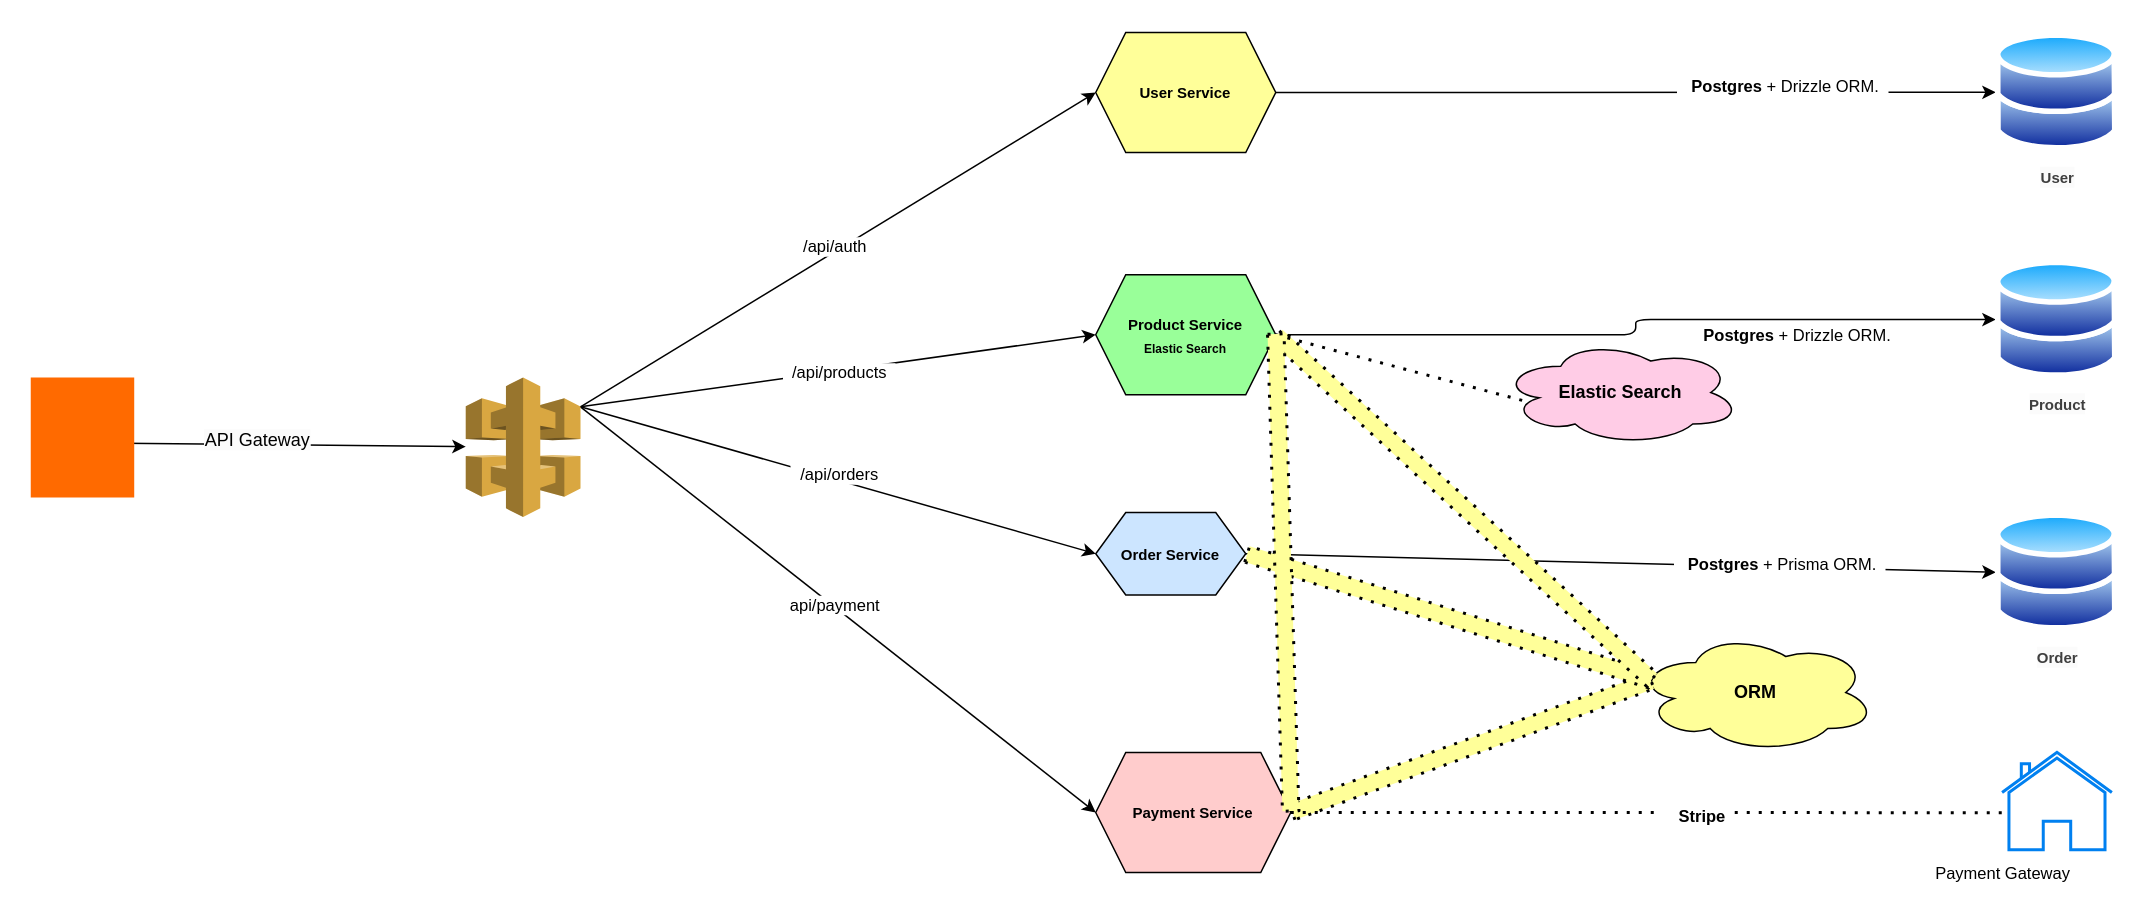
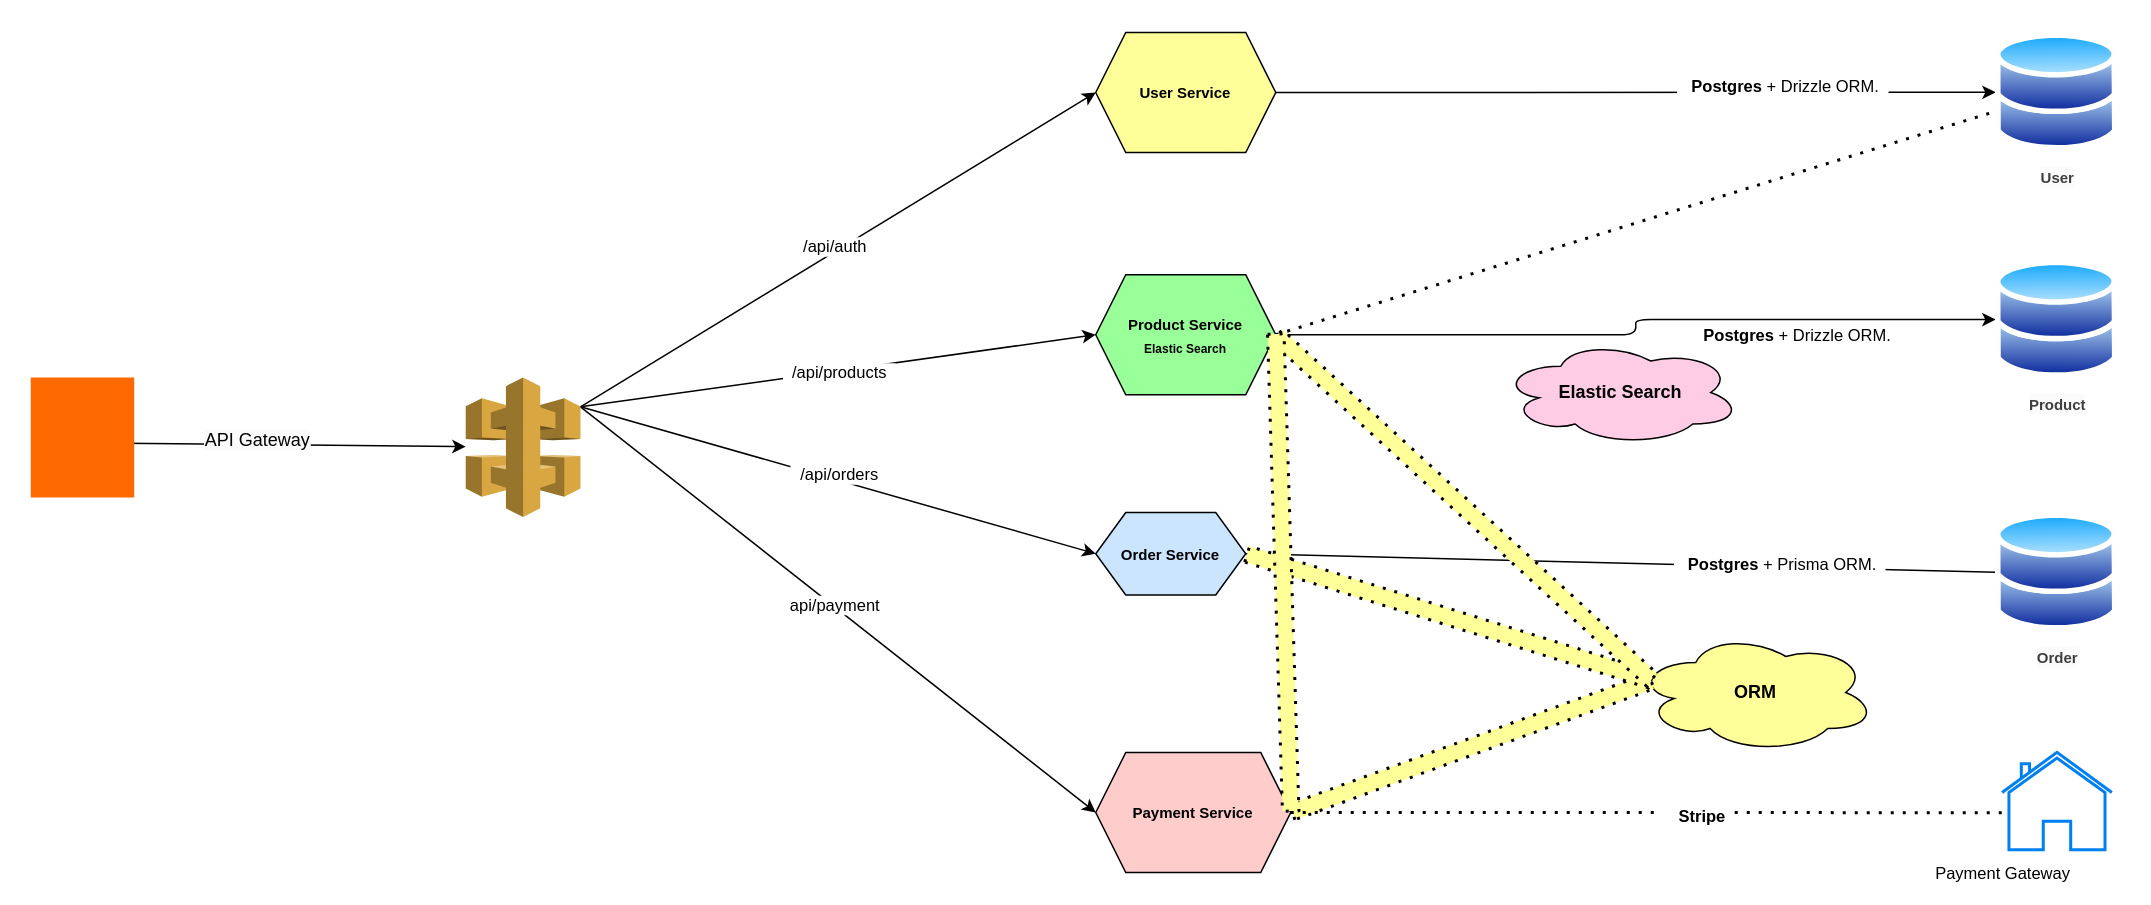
  <mxCell id="0" />
  <mxCell id="1" parent="0" />
  <mxCell id="2" value="" style="edgeStyle=none;html=1;" parent="1" source="36" edge="1"><mxGeometry relative="1" as="geometry"><mxPoint x="1393.23" y="75.37" as="targetPoint" /></mxGeometry></mxCell>
  <mxCell id="3" value="&lt;b&gt;&lt;font style=&quot;font-size: 10px;&quot;&gt;User Service&lt;/font&gt;&lt;/b&gt;" style="shape=hexagon;perimeter=hexagonPerimeter2;whiteSpace=wrap;html=1;fixedSize=1;fillColor=#FFFF99;" parent="1" vertex="1"><mxGeometry x="730" y="21" width="120" height="80" as="geometry" /></mxCell>
  <mxCell id="4" style="edgeStyle=elbowEdgeStyle;html=1;entryX=0;entryY=0.5;entryDx=0;entryDy=0;" parent="1" source="6" target="31" edge="1"><mxGeometry relative="1" as="geometry"><mxPoint x="1310" y="231" as="targetPoint" /></mxGeometry></mxCell>
  <mxCell id="5" value="&lt;span style=&quot;color: rgb(0, 0, 0);&quot;&gt;&amp;nbsp; &amp;nbsp;&lt;b&gt;Postgres&lt;/b&gt; +&amp;nbsp;&lt;/span&gt;&lt;span style=&quot;scrollbar-color: rgb(226, 226, 226) rgb(251, 251, 251); color: rgb(0, 0, 0);&quot;&gt;Drizzle ORM.&amp;nbsp;&amp;nbsp;&lt;/span&gt;" style="edgeLabel;html=1;align=center;verticalAlign=middle;resizable=0;points=[];" vertex="1" connectable="0" parent="4"><mxGeometry x="-0.059" y="1" relative="1" as="geometry"><mxPoint x="114" y="1" as="offset" /></mxGeometry></mxCell>
  <mxCell id="6" value="&lt;b&gt;&lt;font style=&quot;font-size: 10px;&quot;&gt;Product Service&lt;/font&gt;&lt;/b&gt;&lt;div&gt;&lt;font style=&quot;font-size: 8px;&quot;&gt;&lt;b&gt;Elastic Search&lt;/b&gt;&lt;/font&gt;&lt;/div&gt;" style="shape=hexagon;perimeter=hexagonPerimeter2;whiteSpace=wrap;html=1;fixedSize=1;fillColor=#99FF99;" parent="1" vertex="1"><mxGeometry x="730" y="182.5" width="120" height="80" as="geometry" /></mxCell>
  <mxCell id="7" value="&lt;b&gt;&lt;font style=&quot;font-size: 10px;&quot;&gt;Order Service&lt;/font&gt;&lt;/b&gt;" style="shape=hexagon;perimeter=hexagonPerimeter2;whiteSpace=wrap;html=1;fixedSize=1;fillColor=#CCE5FF;" parent="1" vertex="1"><mxGeometry x="730" y="341" width="100" height="55" as="geometry" /></mxCell>
  <mxCell id="8" value="&lt;b&gt;&lt;font style=&quot;font-size: 10px;&quot;&gt;Payment Service&lt;/font&gt;&lt;/b&gt;" style="shape=hexagon;perimeter=hexagonPerimeter2;whiteSpace=wrap;html=1;fixedSize=1;fillColor=#FFCCCC;" parent="1" vertex="1"><mxGeometry x="730" y="501" width="130" height="80" as="geometry" /></mxCell>
  <mxCell id="9" style="edgeStyle=none;html=1;entryX=0;entryY=0.5;entryDx=0;entryDy=0;exitX=1;exitY=0.21;exitDx=0;exitDy=0;exitPerimeter=0;" parent="1" source="33" target="3" edge="1"><mxGeometry relative="1" as="geometry"><mxPoint x="270" y="301" as="sourcePoint" /></mxGeometry></mxCell>
  <mxCell id="10" value="&amp;nbsp; /api/auth&amp;nbsp;&amp;nbsp;" style="edgeLabel;html=1;align=center;verticalAlign=middle;resizable=0;points=[];" parent="9" vertex="1" connectable="0"><mxGeometry x="-0.008" y="3" relative="1" as="geometry"><mxPoint as="offset" /></mxGeometry></mxCell>
  <mxCell id="11" style="edgeStyle=none;html=1;entryX=0;entryY=0.5;entryDx=0;entryDy=0;exitX=1;exitY=0.21;exitDx=0;exitDy=0;exitPerimeter=0;" parent="1" source="33" target="6" edge="1"><mxGeometry relative="1" as="geometry"><mxPoint x="250" y="291" as="sourcePoint" /></mxGeometry></mxCell>
  <mxCell id="12" value="&amp;nbsp; /api/products&amp;nbsp;&amp;nbsp;" style="edgeLabel;html=1;align=center;verticalAlign=middle;resizable=0;points=[];" parent="11" vertex="1" connectable="0"><mxGeometry x="0.002" y="-1" relative="1" as="geometry"><mxPoint as="offset" /></mxGeometry></mxCell>
  <mxCell id="13" style="edgeStyle=none;html=1;entryX=0;entryY=0.5;entryDx=0;entryDy=0;exitX=1;exitY=0.21;exitDx=0;exitDy=0;exitPerimeter=0;" parent="1" source="33" target="7" edge="1"><mxGeometry relative="1" as="geometry"><mxPoint x="270" y="301" as="sourcePoint" /></mxGeometry></mxCell>
  <mxCell id="14" value="&lt;span style=&quot;color: rgb(0, 0, 0);&quot;&gt;&amp;nbsp; /api/orders&amp;nbsp;&amp;nbsp;&lt;/span&gt;" style="edgeLabel;html=1;align=center;verticalAlign=middle;resizable=0;points=[];" parent="13" vertex="1" connectable="0"><mxGeometry x="-0.008" y="4" relative="1" as="geometry"><mxPoint x="1" as="offset" /></mxGeometry></mxCell>
  <mxCell id="15" style="edgeStyle=none;html=1;entryX=0;entryY=0.5;entryDx=0;entryDy=0;exitX=1;exitY=0.21;exitDx=0;exitDy=0;exitPerimeter=0;" parent="1" source="33" target="8" edge="1"><mxGeometry relative="1" as="geometry"><mxPoint x="270" y="301" as="sourcePoint" /></mxGeometry></mxCell>
  <mxCell id="16" value="&amp;nbsp; api/payment&amp;nbsp;&amp;nbsp;" style="edgeLabel;html=1;align=center;verticalAlign=middle;resizable=0;points=[];" parent="15" vertex="1" connectable="0"><mxGeometry x="-0.021" y="1" relative="1" as="geometry"><mxPoint as="offset" /></mxGeometry></mxCell>
- <mxCell id="17" style="edgeStyle=none;html=1;entryX=0;entryY=0.5;entryDx=0;entryDy=0;exitX=1;exitY=0.5;exitDx=0;exitDy=0;" parent="1" source="7" target="32" edge="1"><mxGeometry relative="1" as="geometry"><mxPoint x="1310" y="396" as="targetPoint" /></mxGeometry></mxCell>
+ <mxCell id="17" style="edgeStyle=none;html=1;entryX=0;entryY=0.5;entryDx=0;entryDy=0;exitX=1;exitY=0.5;exitDx=0;exitDy=0;endArrow=none;" parent="1" source="7" target="32" edge="1"><mxGeometry relative="1" as="geometry"><mxPoint x="1310" y="396" as="targetPoint" /></mxGeometry></mxCell>
  <mxCell id="18" value="&lt;span style=&quot;color: rgb(0, 0, 0);&quot;&gt;&amp;nbsp; &amp;nbsp;&lt;b&gt;Postgres&lt;/b&gt; +&amp;nbsp;&lt;/span&gt;&lt;span style=&quot;scrollbar-color: rgb(226, 226, 226) rgb(251, 251, 251); color: rgb(0, 0, 0);&quot;&gt;Prisma ORM.&amp;nbsp;&amp;nbsp;&lt;/span&gt;" style="edgeLabel;html=1;align=center;verticalAlign=middle;resizable=0;points=[];" vertex="1" connectable="0" parent="17"><mxGeometry x="0.067" y="1" relative="1" as="geometry"><mxPoint x="89" y="1" as="offset" /></mxGeometry></mxCell>
  <mxCell id="19" value="&lt;b&gt;Elastic Search&lt;/b&gt;" style="ellipse;shape=cloud;whiteSpace=wrap;html=1;fillColor=#FFCCE6;" parent="1" vertex="1"><mxGeometry x="1000" y="226" width="160" height="70" as="geometry" /></mxCell>
  <mxCell id="20" value="&lt;b&gt;ORM&lt;/b&gt;" style="ellipse;shape=cloud;whiteSpace=wrap;html=1;fillColor=#FFFF99;" parent="1" vertex="1"><mxGeometry x="1090" y="421" width="160" height="80" as="geometry" /></mxCell>
  <mxCell id="21" value="" style="endArrow=none;dashed=1;html=1;dashPattern=1 3;strokeWidth=2;entryX=0.07;entryY=0.4;entryDx=0;entryDy=0;entryPerimeter=0;exitX=1;exitY=0.5;exitDx=0;exitDy=0;shape=flexArrow;fillColor=#FFFF99;" parent="1" source="8" target="20" edge="1"><mxGeometry width="50" height="50" relative="1" as="geometry"><mxPoint x="780" y="544" as="sourcePoint" /><mxPoint x="1022.1" y="491" as="targetPoint" /></mxGeometry></mxCell>
  <mxCell id="22" value="" style="endArrow=none;dashed=1;html=1;dashPattern=1 3;strokeWidth=2;exitX=1;exitY=0.5;exitDx=0;exitDy=0;entryX=0.07;entryY=0.4;entryDx=0;entryDy=0;entryPerimeter=0;shape=flexArrow;fillColor=#FFFF99;" parent="1" source="7" target="20" edge="1"><mxGeometry width="50" height="50" relative="1" as="geometry"><mxPoint x="800" y="391" as="sourcePoint" /><mxPoint x="1020" y="461" as="targetPoint" /></mxGeometry></mxCell>
  <mxCell id="23" value="" style="endArrow=none;dashed=1;html=1;dashPattern=1 3;strokeWidth=2;entryX=0.07;entryY=0.4;entryDx=0;entryDy=0;entryPerimeter=0;exitX=1;exitY=0.5;exitDx=0;exitDy=0;fillColor=#FFFF99;shape=flexArrow;" parent="1" source="6" target="20" edge="1"><mxGeometry width="50" height="50" relative="1" as="geometry"><mxPoint x="840" y="231" as="sourcePoint" /><mxPoint x="1023" y="501" as="targetPoint" /></mxGeometry></mxCell>
- <mxCell id="24" value="" style="endArrow=none;dashed=1;html=1;dashPattern=1 3;strokeWidth=2;entryX=0.105;entryY=0.585;entryDx=0;entryDy=0;entryPerimeter=0;exitX=1;exitY=0.5;exitDx=0;exitDy=0;" parent="1" source="6" target="19" edge="1"><mxGeometry width="50" height="50" relative="1" as="geometry"><mxPoint x="800" y="245" as="sourcePoint" /><mxPoint x="990.5" y="171" as="targetPoint" /></mxGeometry></mxCell>
+ <mxCell id="24" value="" style="endArrow=none;dashed=1;html=1;dashPattern=1 3;strokeWidth=2;exitX=1;exitY=0.5;exitDx=0;exitDy=0;" parent="1" source="6" target="36" edge="1"><mxGeometry width="50" height="50" relative="1" as="geometry"><mxPoint x="800" y="245" as="sourcePoint" /><mxPoint x="990.5" y="171" as="targetPoint" /></mxGeometry></mxCell>
  <mxCell id="25" value="&lt;span style=&quot;font-family: monospace; font-size: 0px; text-align: start; background-color: rgb(251, 251, 251);&quot;&gt;ff&lt;/span&gt;" style="html=1;verticalLabelPosition=bottom;align=center;labelBackgroundColor=#ffffff;verticalAlign=top;strokeWidth=2;strokeColor=#0080F0;shadow=0;dashed=0;shape=mxgraph.ios7.icons.home;" parent="1" vertex="1"><mxGeometry x="1334.23" y="500.87" width="73.18" height="65" as="geometry" /></mxCell>
  <mxCell id="26" value="" style="endArrow=none;dashed=1;html=1;dashPattern=1 3;strokeWidth=2;exitX=1;exitY=0.5;exitDx=0;exitDy=0;entryX=0.04;entryY=0.619;entryDx=0;entryDy=0;entryPerimeter=0;" parent="1" source="8" target="25" edge="1"><mxGeometry width="50" height="50" relative="1" as="geometry"><mxPoint x="830" y="561" as="sourcePoint" /><mxPoint x="1072" y="641" as="targetPoint" /></mxGeometry></mxCell>
  <mxCell id="27" value="&amp;nbsp;Payment Gateway" style="edgeLabel;html=1;align=center;verticalAlign=middle;resizable=0;points=[];" parent="26" vertex="1" connectable="0"><mxGeometry x="0.071" y="3" relative="1" as="geometry"><mxPoint x="216" y="43" as="offset" /></mxGeometry></mxCell>
  <mxCell id="28" value="&lt;b&gt;&amp;nbsp; &amp;nbsp; Stripe&amp;nbsp;&amp;nbsp;&lt;/b&gt;" style="edgeLabel;html=1;align=center;verticalAlign=middle;resizable=0;points=[];" vertex="1" connectable="0" parent="26"><mxGeometry x="0.135" y="-2" relative="1" as="geometry"><mxPoint as="offset" /></mxGeometry></mxCell>
  <mxCell id="29" style="edgeStyle=none;html=1;exitX=0.878;exitY=0.548;exitDx=0;exitDy=0;exitPerimeter=0;" parent="1" source="37" target="33" edge="1"><mxGeometry relative="1" as="geometry"><mxPoint x="111" y="298" as="sourcePoint" /></mxGeometry></mxCell>
  <mxCell id="30" value="&lt;meta charset=&quot;utf-8&quot;&gt;&lt;span style=&quot;color: rgb(0, 0, 0); font-family: Helvetica; font-size: 12px; font-style: normal; font-variant-ligatures: normal; font-variant-caps: normal; font-weight: 400; letter-spacing: normal; orphans: 2; text-align: center; text-indent: 0px; text-transform: none; widows: 2; word-spacing: 0px; -webkit-text-stroke-width: 0px; white-space: nowrap; background-color: rgb(251, 251, 251); text-decoration-thickness: initial; text-decoration-style: initial; text-decoration-color: initial; display: inline !important; float: none;&quot;&gt;API Gateway&lt;/span&gt;" style="edgeLabel;html=1;align=center;verticalAlign=middle;resizable=0;points=[];" parent="29" vertex="1" connectable="0"><mxGeometry x="-0.219" y="3" relative="1" as="geometry"><mxPoint as="offset" /></mxGeometry></mxCell>
  <mxCell id="31" value="&lt;b style=&quot;color: rgb(63, 63, 63); scrollbar-color: rgb(226, 226, 226) rgb(251, 251, 251); text-wrap-mode: wrap; background-color: rgb(251, 251, 251);&quot;&gt;&lt;font style=&quot;color: rgb(63, 63, 63); scrollbar-color: rgb(226, 226, 226) rgb(251, 251, 251); font-size: 10px;&quot;&gt;Product&lt;/font&gt;&lt;/b&gt;" style="image;aspect=fixed;perimeter=ellipsePerimeter;html=1;align=center;shadow=0;dashed=0;spacingTop=3;image=img/lib/active_directory/databases.svg;" parent="1" vertex="1"><mxGeometry x="1330" y="172.37" width="81.63" height="80" as="geometry" /></mxCell>
  <mxCell id="32" value="&lt;b style=&quot;color: rgb(63, 63, 63); scrollbar-color: rgb(226, 226, 226) rgb(251, 251, 251); text-wrap-mode: wrap; background-color: rgb(251, 251, 251);&quot;&gt;&lt;font style=&quot;color: rgb(63, 63, 63); scrollbar-color: rgb(226, 226, 226) rgb(251, 251, 251); font-size: 10px;&quot;&gt;Order&lt;/font&gt;&lt;/b&gt;" style="image;aspect=fixed;perimeter=ellipsePerimeter;html=1;align=center;shadow=0;dashed=0;spacingTop=3;image=img/lib/active_directory/databases.svg;" parent="1" vertex="1"><mxGeometry x="1330" y="340.87" width="81.63" height="80" as="geometry" /></mxCell>
  <mxCell id="33" value="" style="outlineConnect=0;dashed=0;verticalLabelPosition=bottom;verticalAlign=top;align=center;html=1;shape=mxgraph.aws3.api_gateway;fillColor=#D9A741;gradientColor=none;" parent="1" vertex="1"><mxGeometry x="310" y="251" width="76.5" height="93" as="geometry" /></mxCell>
  <mxCell id="34" value="" style="edgeStyle=none;html=1;" parent="1" source="3" target="36" edge="1"><mxGeometry relative="1" as="geometry"><mxPoint x="849" y="63" as="sourcePoint" /><mxPoint x="1310" y="75.5" as="targetPoint" /></mxGeometry></mxCell>
  <mxCell id="35" value="&amp;nbsp; &amp;nbsp;&lt;b&gt;Postgres&lt;/b&gt; +&amp;nbsp;&lt;span style=&quot;color: rgb(0, 0, 0);&quot;&gt;Drizzle ORM.&amp;nbsp;&amp;nbsp;&lt;/span&gt;" style="edgeLabel;html=1;align=center;verticalAlign=middle;resizable=0;points=[];" vertex="1" connectable="0" parent="34"><mxGeometry x="-0.09" y="4" relative="1" as="geometry"><mxPoint x="120" as="offset" /></mxGeometry></mxCell>
  <mxCell id="36" value="&lt;b style=&quot;color: rgb(63, 63, 63); scrollbar-color: rgb(226, 226, 226) rgb(251, 251, 251); text-wrap-mode: wrap; background-color: rgb(251, 251, 251);&quot;&gt;&lt;font style=&quot;color: rgb(63, 63, 63); scrollbar-color: rgb(226, 226, 226) rgb(251, 251, 251); font-size: 10px;&quot;&gt;User&lt;/font&gt;&lt;/b&gt;" style="image;aspect=fixed;perimeter=ellipsePerimeter;html=1;align=center;shadow=0;dashed=0;spacingTop=3;image=img/lib/active_directory/databases.svg;" parent="1" vertex="1"><mxGeometry x="1330.01" y="20.87" width="81.63" height="80" as="geometry" /></mxCell>
  <mxCell id="37" value="" style="points=[];aspect=fixed;html=1;align=center;shadow=0;dashed=0;fillColor=#FF6A00;strokeColor=none;shape=mxgraph.alibaba_cloud.user_feedback_02;" parent="1" vertex="1"><mxGeometry x="20" y="251" width="68.98" height="80" as="geometry" /></mxCell>
  <mxCell id="38" value="" style="endArrow=none;dashed=1;html=1;dashPattern=1 3;strokeWidth=2;shape=flexArrow;fillColor=#FFFF99;" edge="1" parent="1"><mxGeometry width="50" height="50" relative="1" as="geometry"><mxPoint x="850" y="221" as="sourcePoint" /><mxPoint x="860" y="541" as="targetPoint" /></mxGeometry></mxCell>
